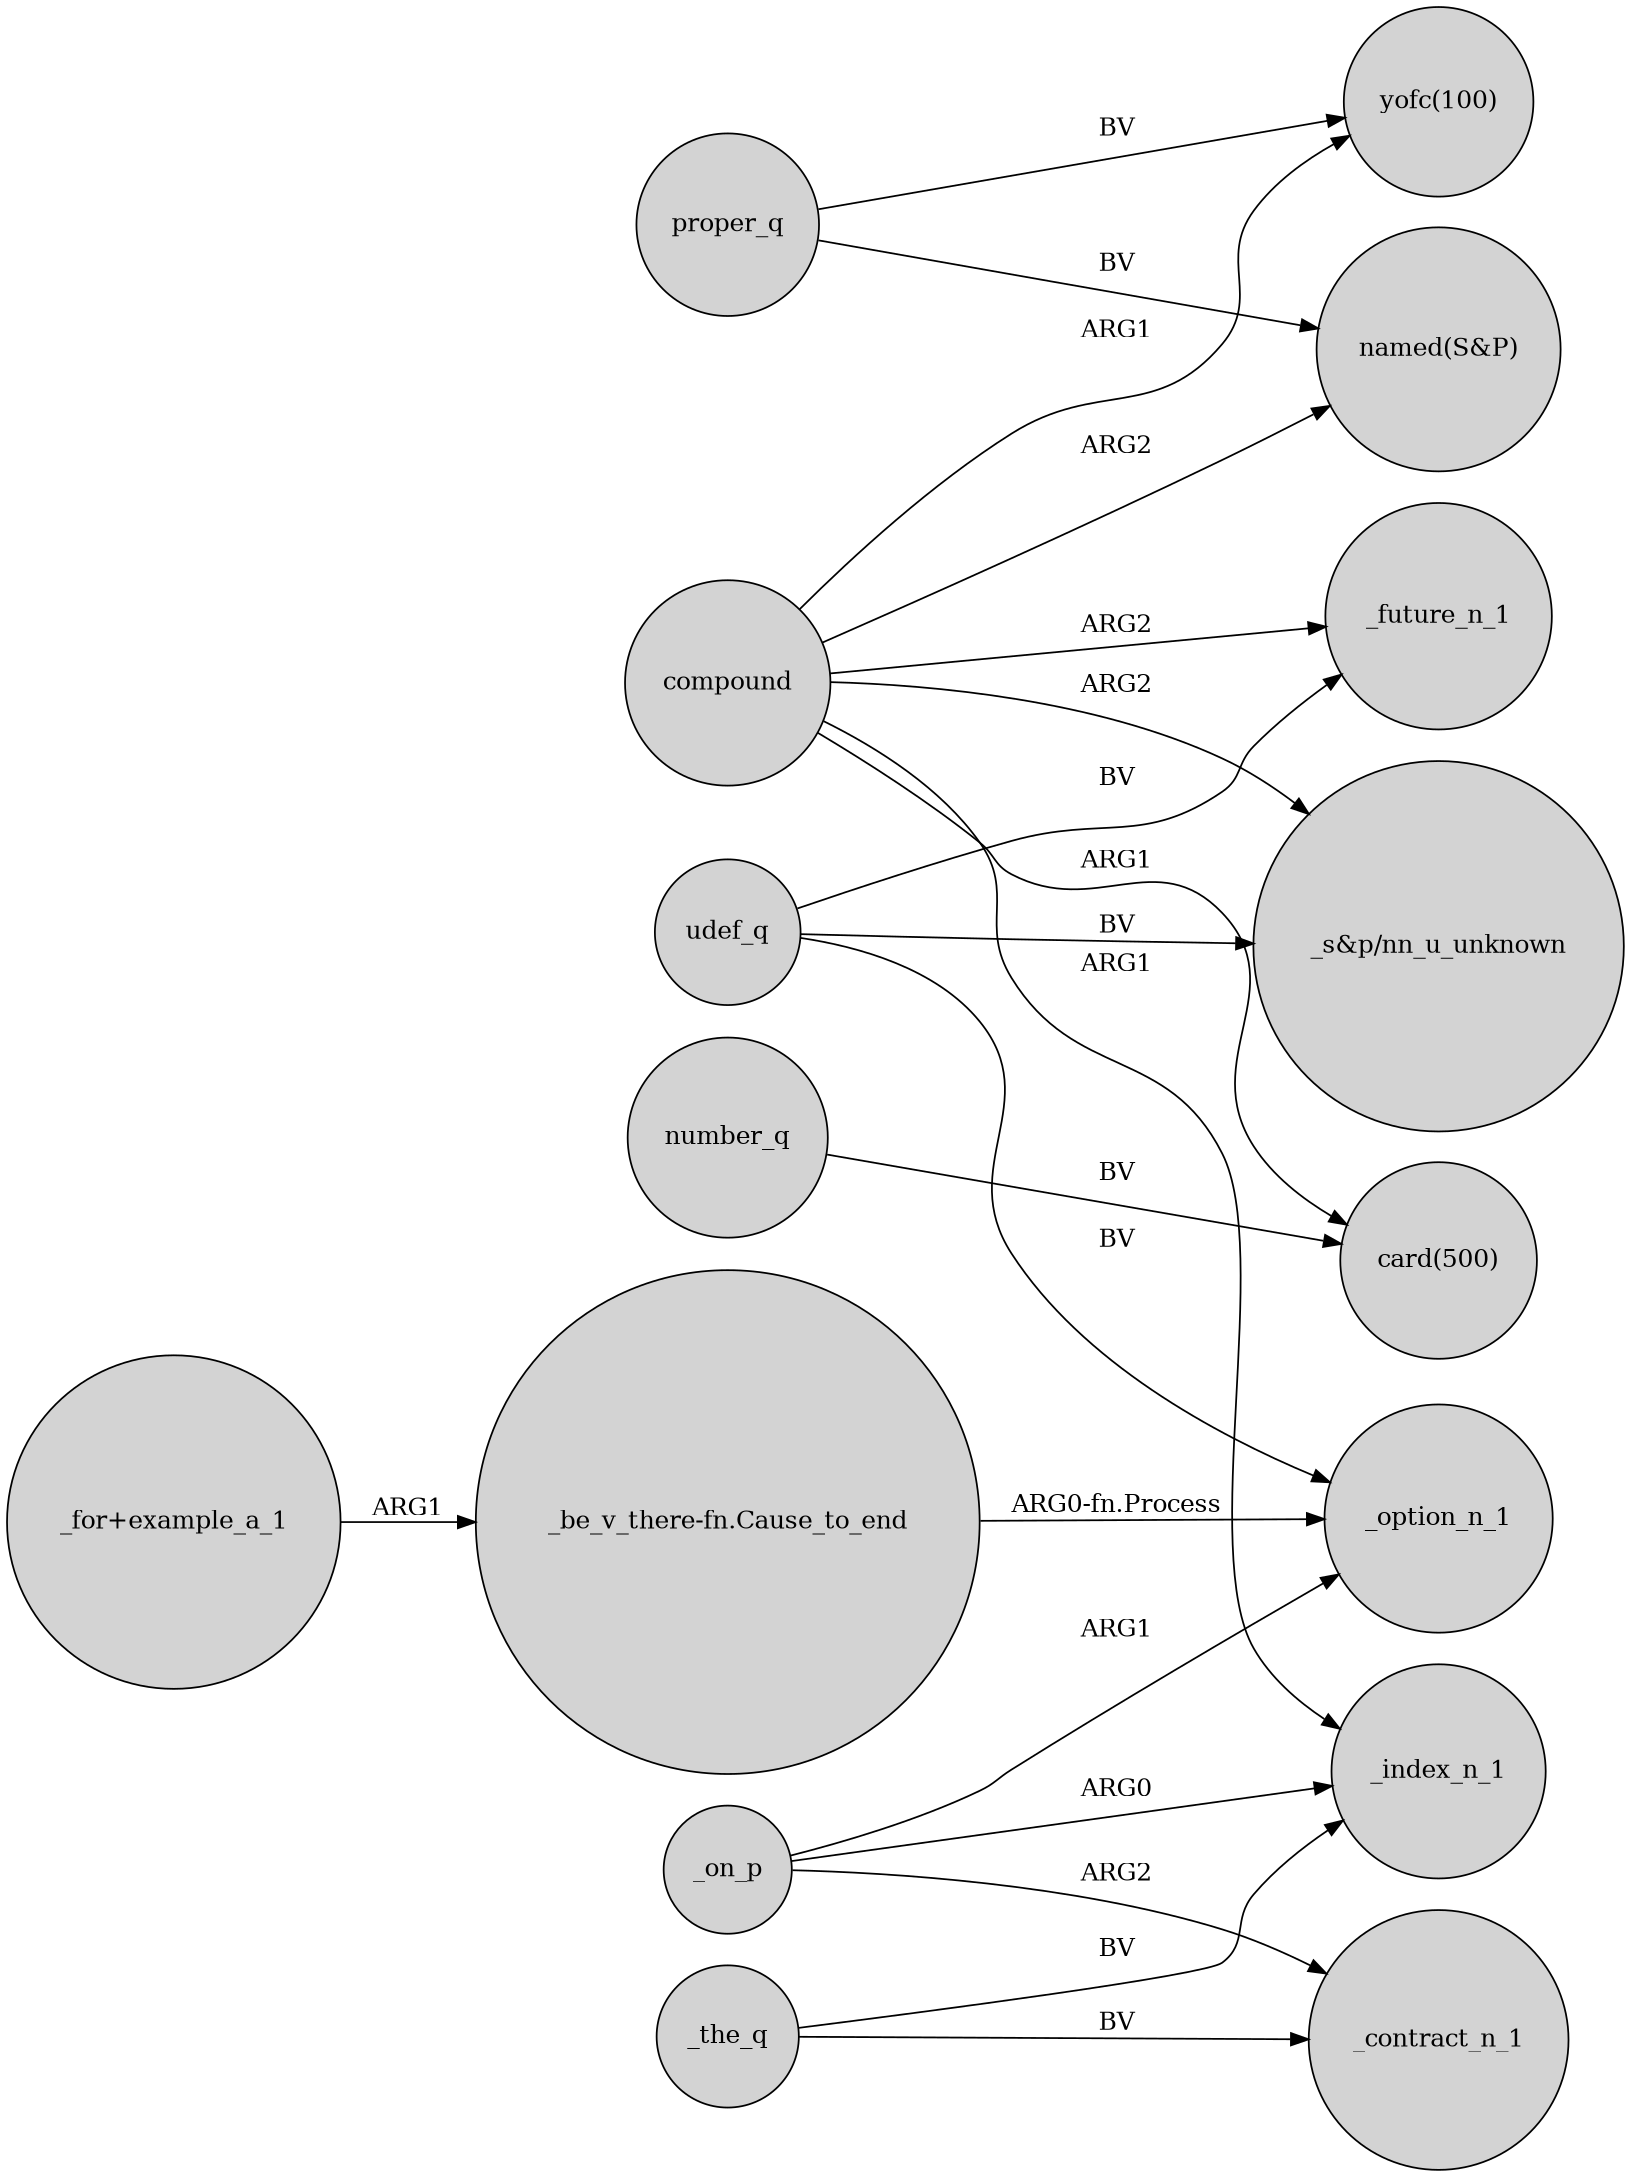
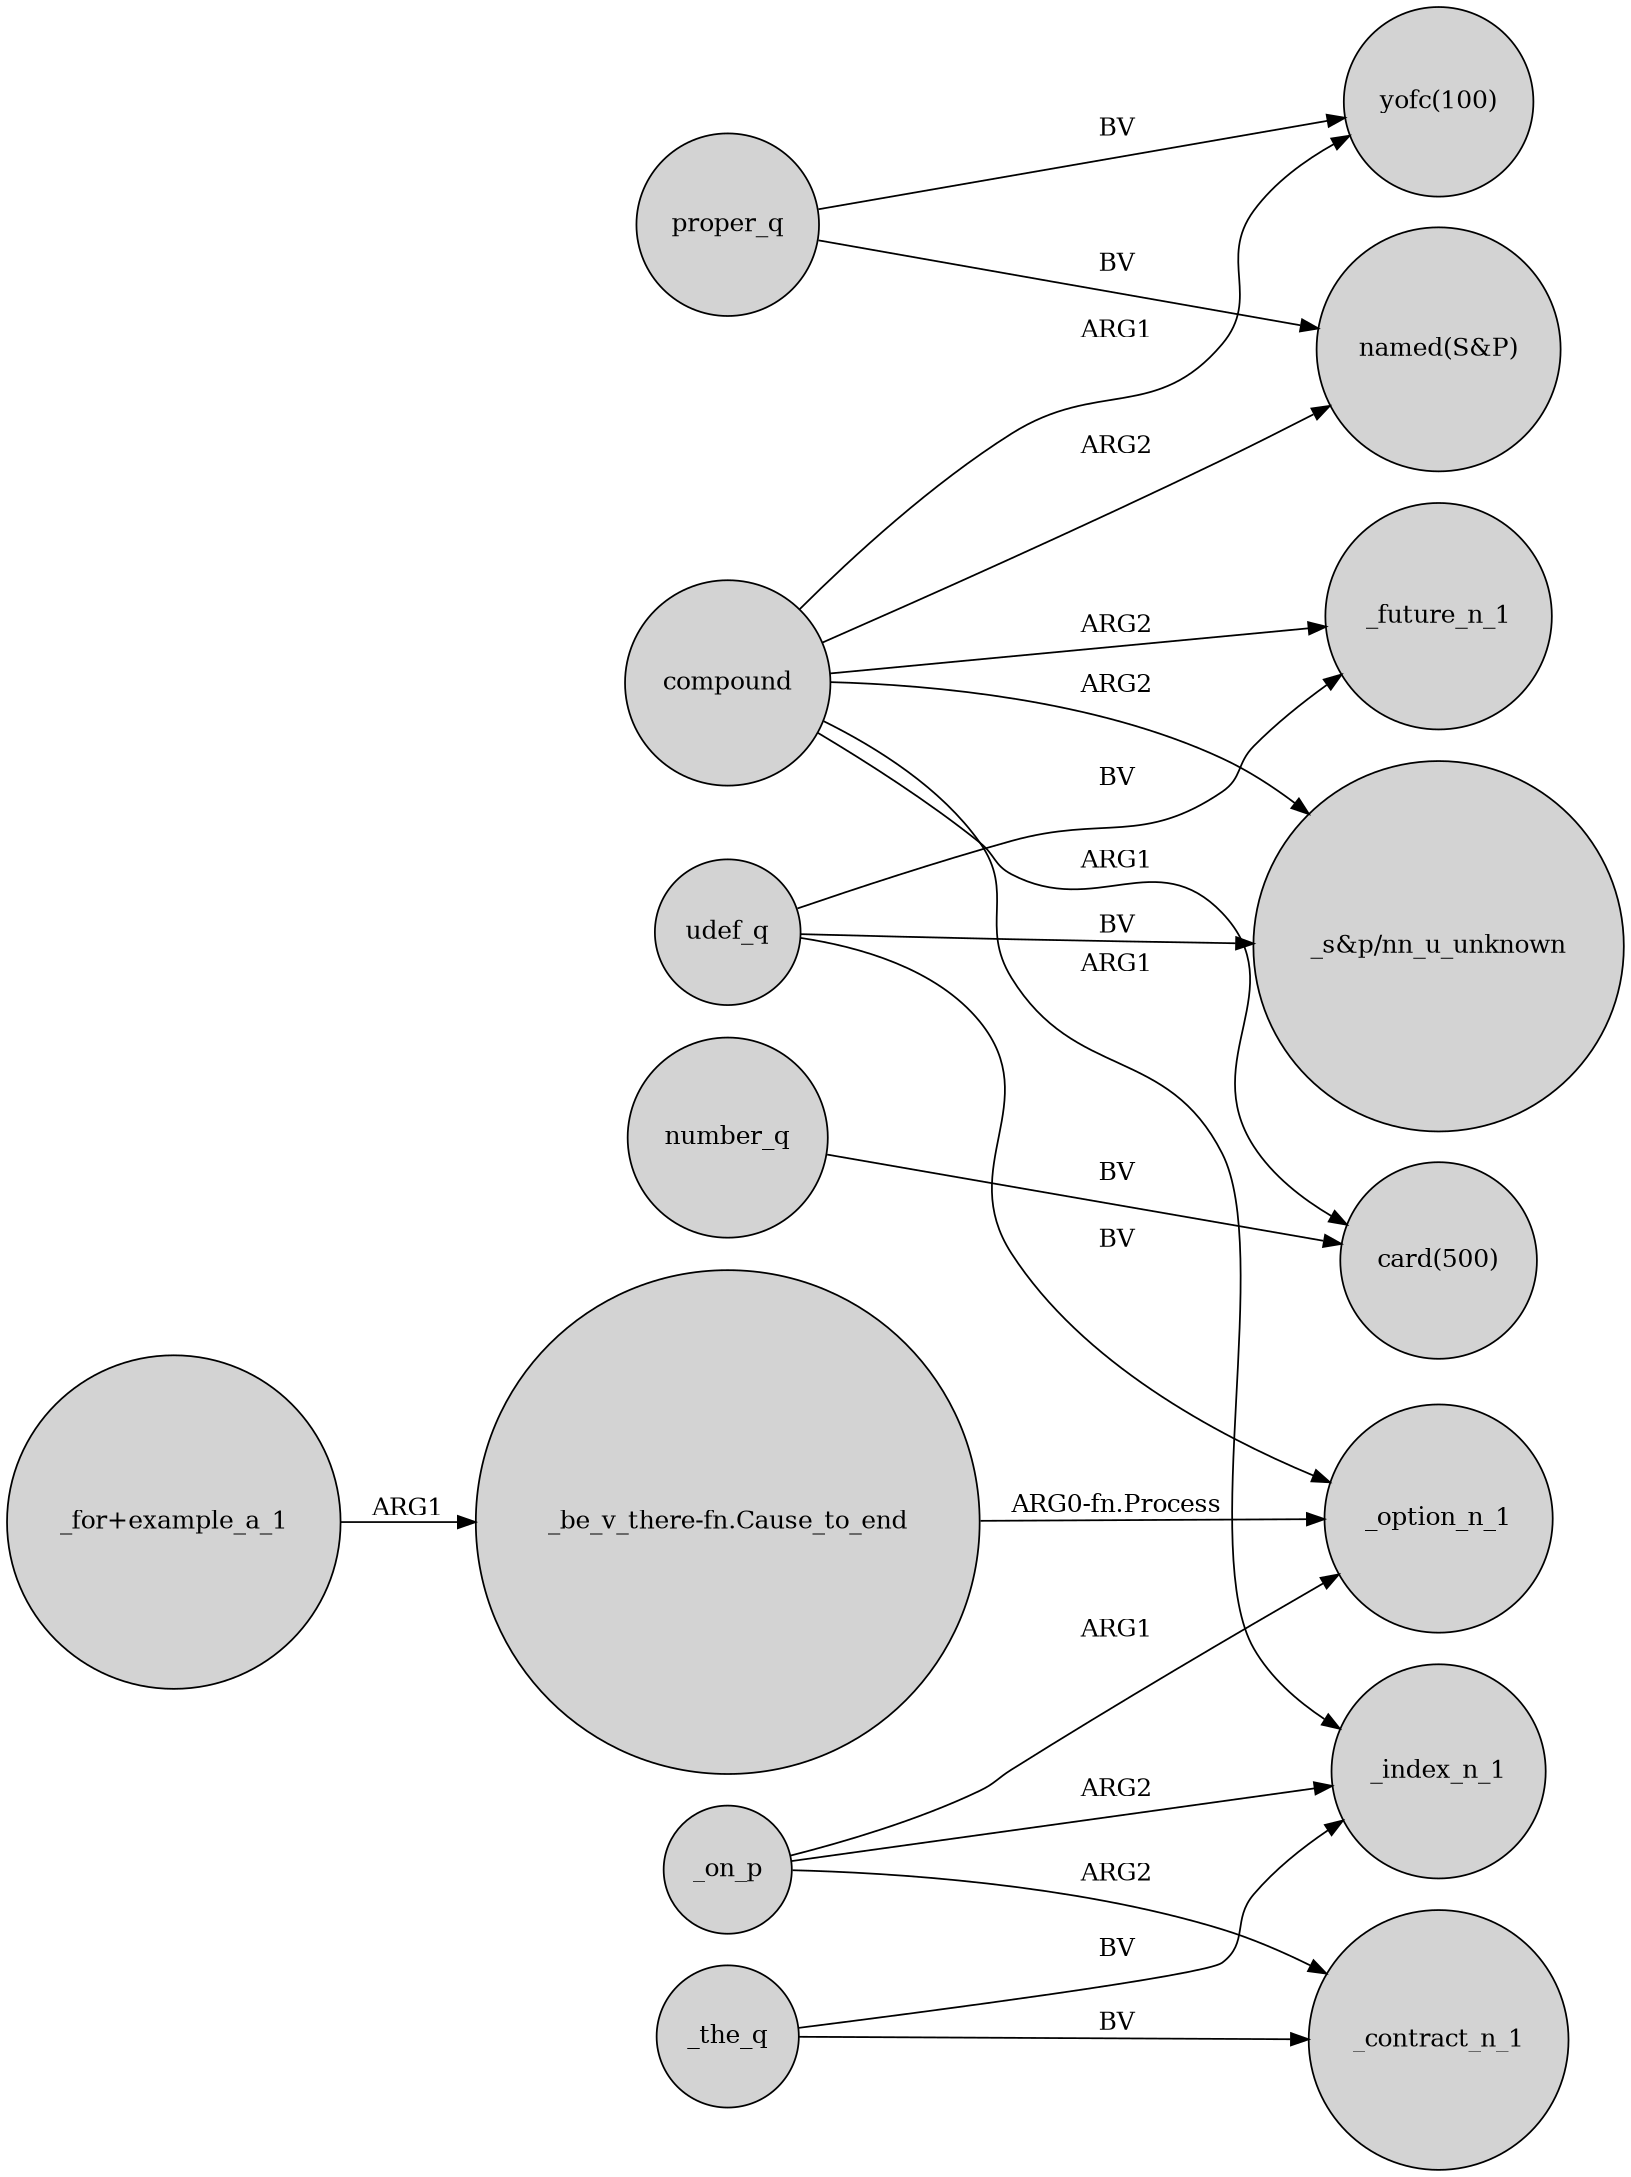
  digraph {
    rankdir=LR
    node [shape=circle style=filled]
    compound
    "named(S&P)"
    "yofc(100)"
    _future_n_1
    _index_n_1
    "_s&p/nn_u_unknown"
    "card(500)"
    _on_p
    _contract_n_1
    _option_n_1
    udef_q
    "_for+example_a_1"
    "_be_v_there-fn.Cause_to_end"
    proper_q
    _the_q
    number_q
    compound -> "named(S&P)" [label=ARG2]
    compound -> "yofc(100)" [label=ARG1]
    compound -> _future_n_1 [label=ARG2]
    compound -> _index_n_1 [label=ARG1]
    compound -> "_s&p/nn_u_unknown" [label=ARG2]
    compound -> "card(500)" [label=ARG1]
-   _on_p -> _index_n_1 [label=ARG0]
+   _on_p -> _index_n_1 [label=ARG2]
    _on_p -> _contract_n_1 [label=ARG2]
    _on_p -> _option_n_1 [label=ARG1]
    udef_q -> _future_n_1 [label=BV]
    udef_q -> "_s&p/nn_u_unknown" [label=BV]
    udef_q -> _option_n_1 [label=BV]
    "_for+example_a_1" -> "_be_v_there-fn.Cause_to_end" [label=ARG1]
    "_be_v_there-fn.Cause_to_end" -> _option_n_1 [label="ARG0-fn.Process"]
    proper_q -> "named(S&P)" [label=BV]
    proper_q -> "yofc(100)" [label=BV]
    _the_q -> _index_n_1 [label=BV]
    _the_q -> _contract_n_1 [label=BV]
    number_q -> "card(500)" [label=BV]
  }
